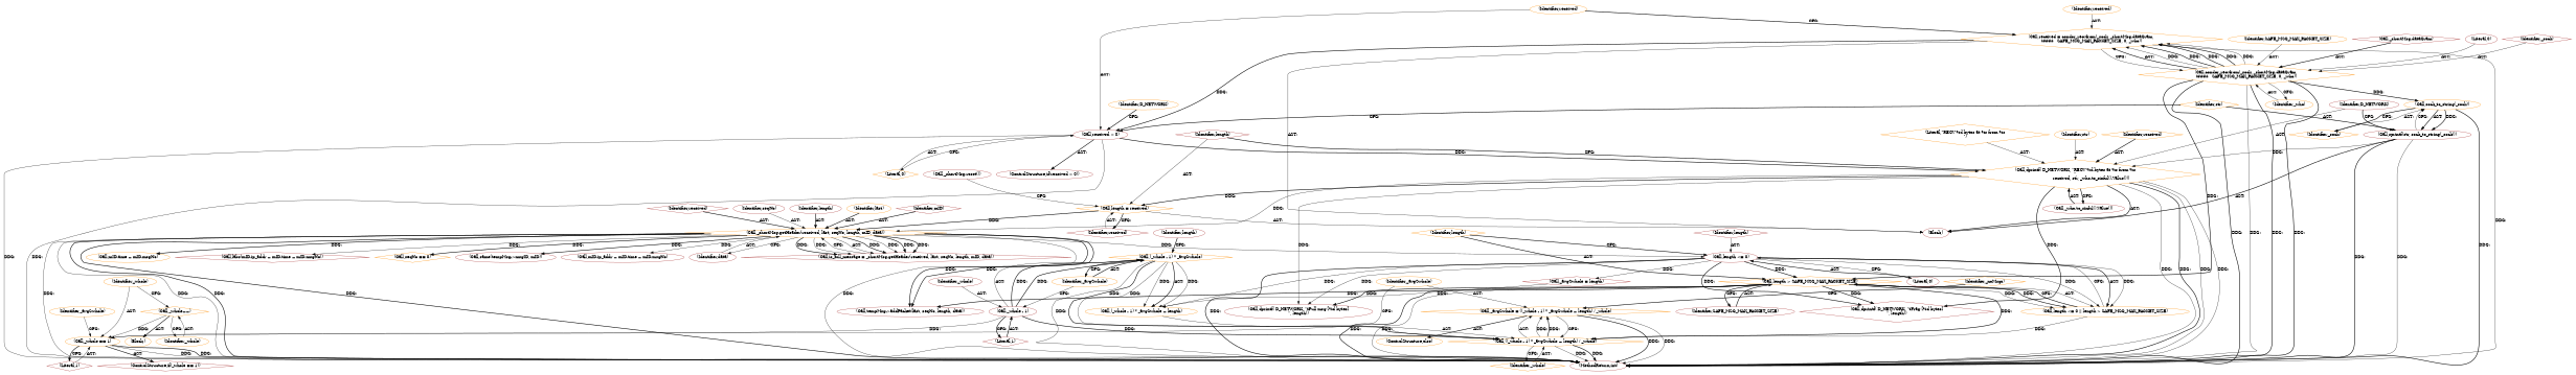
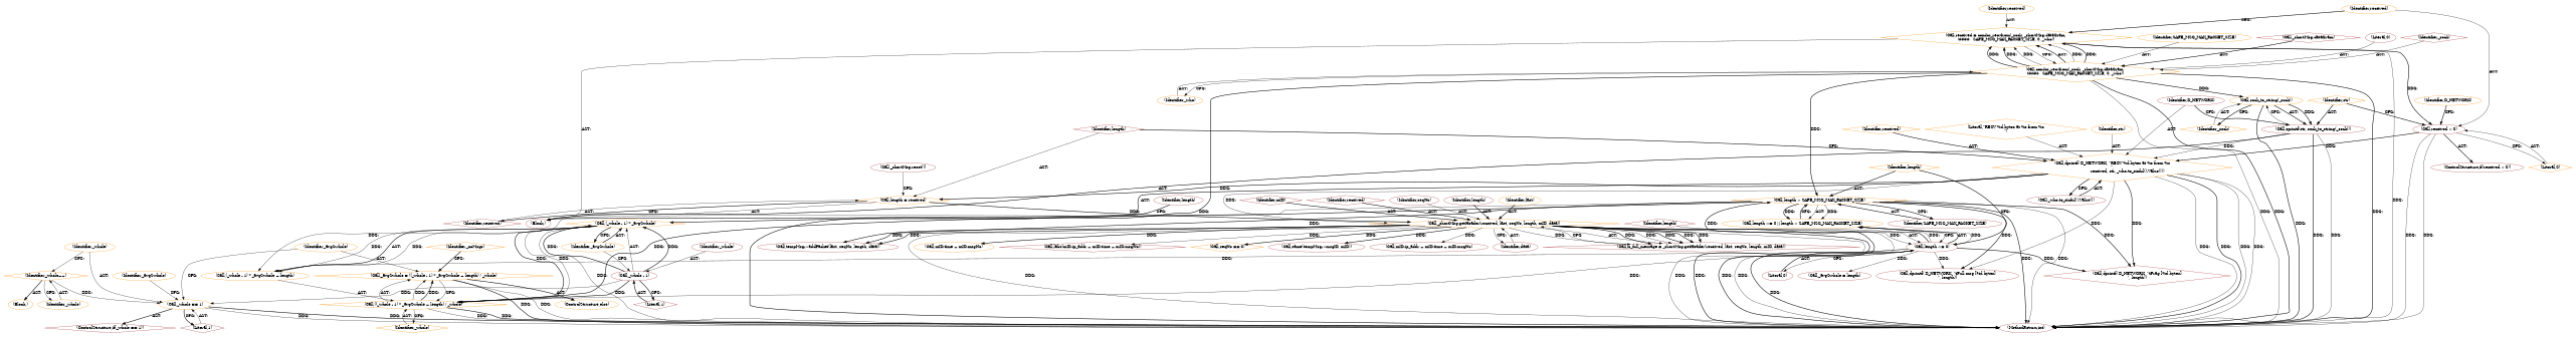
  digraph {
    node [color=darkorange shape=ellipse]
    edge [style=solid]
    n1 [label="(Call,_avgSwhole = ((_whole - 1) * _avgSwhole + length) / _whole)" shape=diamond]
    n2 [label="(Call,((_whole - 1) * _avgSwhole + length) / _whole)" shape=diamond]
    n3 [label="(ControlStructure,else)"]
    n4 [color=brown label="(MethodReturn,int)"]
    n5 [label="(Identifier,_whole)" shape=diamond]
    n6 [label="(Call,(_whole - 1) * _avgSwhole)" shape=diamond]
    n7 [label="(Call,(_whole - 1) * _avgSwhole + length)"]
    n8 [label="(Identifier,_avgSwhole)"]
    n9 [color=brown label="(Call,_whole - 1)"]
    n10 [color=brown label="(Literal,1)" shape=diamond]
    n11 [label="(Call,_whole == 1)"]
    n12 [color=brown label="(ControlStructure,if(_whole == 1))" shape=diamond]
    n13 [color=brown label="(Literal,1)" shape=diamond]
-   n14 [label="(Call,_whole++)" shape=diamond]
+   n14 [label="(Identifier,_whole++)" shape=diamond]
    n15 [label="(Identifier,_whole)"]
    n16 [label="(Block,)"]
    n17 [label="(Call,length > SAFE_MSG_MAX_PACKET_SIZE)" shape=diamond]
    n18 [color=brown label="(Call,dprintf( D_NETWORK, \"\tFull msg [%d bytes]\n\", length))"]
    n19 [label="(Call,length <= 0 || length > SAFE_MSG_MAX_PACKET_SIZE)"]
    n20 [color=brown label="(Call,dprintf( D_NETWORK, \"\tFrag [%d bytes]\n\", length))" shape=diamond]
    n21 [color=brown label="(Identifier,SAFE_MSG_MAX_PACKET_SIZE)"]
    n22 [color=brown label="(Call,tempMsg->addPacket(last, seqNo, length, data))"]
-   n23 [color=brown label="(Call,_avgSwhole = length)" shape=diamond]
+   n23 [color=brown label="(Call,_avgSwhole = length)"]
    n24 [color=brown label="(Call,length <= 0)"]
    n25 [color=brown label="(Literal,0)"]
    n26 [label="(Call,_shortMsg.getHeader(received, last, seqNo, length, mID, data))" shape=diamond]
    n27 [label="(Call,mID.time + mID.msgNo)"]
    n28 [color=brown label="(Call,labs(mID.ip_addr + mID.time + mID.msgNo))" shape=diamond]
    n29 [label="(Call,seqNo == 0)" shape=diamond]
    n30 [color=brown label="(Call,same(tempMsg->msgID, mID))"]
    n31 [color=brown label="(Call,mID.ip_addr + mID.time + mID.msgNo)"]
    n32 [color=brown label="(Identifier,data)"]
    n33 [color=brown label="(Call,is_full_message = _shortMsg.getHeader(received, last, seqNo, length, mID, data))" shape=diamond]
    n34 [label="(Call,dprintf( D_NETWORK, \"RECV %d bytes at %s from %s\n\",\n                         received, str, _who.to_sinful().Value()))" shape=diamond]
    n35 [label="(Call,length = received)" shape=diamond]
    n36 [color=brown label="(Call,_who.to_sinful().Value())"]
    n37 [color=brown label="(Block,)"]
    n38 [color=brown label="(Identifier,received)" shape=diamond]
    n39 [color=brown label="(Call,received < 0)"]
    n40 [label="(Literal,0)" shape=diamond]
    n41 [color=brown label="(ControlStructure,if(received < 0))"]
    n42 [label="(Call,received = condor_recvfrom(_sock, _shortMsg.dataGram, \n\t\t\t\t\t\t\t   SAFE_MSG_MAX_PACKET_SIZE, 0, _who))" shape=diamond]
    n43 [label="(Call,condor_recvfrom(_sock, _shortMsg.dataGram, \n\t\t\t\t\t\t\t   SAFE_MSG_MAX_PACKET_SIZE, 0, _who))" shape=diamond]
    n44 [label="(Call,sock_to_string(_sock))"]
    n45 [label="(Identifier,_who)"]
    n46 [color=brown label="(Call,sprintf(str, sock_to_string(_sock)))"]
    n47 [label="(Identifier,_sock)" shape=diamond]
    n48 [color=brown label="(Identifier,length)"]
    n49 [color=brown label="(Identifier,D_NETWORK)"]
    n50 [color=brown label="(Identifier,length)" shape=diamond]
    n51 [label="(Literal,\"RECV %d bytes at %s from %s\n\")" shape=diamond]
    n52 [label="(Identifier,str)" shape=diamond]
    n53 [color=brown label="(Identifier,_whole)"]
    n54 [label="(Identifier,last)"]
    n55 [label="(Identifier,received)"]
    n56 [label="(Identifier,SAFE_MSG_MAX_PACKET_SIZE)"]
    n57 [color=brown label="(Identifier,length)" shape=diamond]
    n58 [label="(Identifier,received)"]
    n59 [color=brown label="(Identifier,mID)" shape=diamond]
    n60 [label="(Identifier,_whole)"]
    n61 [color=brown label="(Call,_shortMsg.dataGram)" shape=diamond]
    n62 [color=brown label="(Literal,0)"]
    n63 [label="(Identifier,str)"]
    n64 [color=brown label="(Identifier,received)" shape=diamond]
    n65 [color=brown label="(Identifier,length)"]
    n66 [label="(Identifier,D_NETWORK)"]
    n67 [label="(Identifier,_avgSwhole)"]
    n68 [label="(Identifier,_avgSwhole)"]
    n69 [color=brown label="(Identifier,seqNo)"]
    n70 [color=brown label="(Identifier,_sock)" shape=diamond]
    n71 [label="(Identifier,_noMsgs)" shape=diamond]
    n72 [label="(Identifier,received)" shape=diamond]
    n73 [label="(Identifier,length)" shape=diamond]
    n74 [color=brown label="(Call,_shortMsg.reset())"]
    n1 -> n2 [label="CFG: "]
    n1 -> n3 [label="AST: " style=bold]
    n1 -> n4 [label="DDG: " style=bold]
    n1 -> n4 [label="DDG: "]
    n2 -> n1 [label="AST: "]
    n2 -> n1 [label="DDG: "]
    n2 -> n1 [label="DDG: " style=bold]
    n2 -> n4 [label="DDG: "]
    n2 -> n4 [label="DDG: " style=bold]
    n2 -> n5 [label="CFG: "]
    n5 -> n2 [label="AST: "]
    n6 -> n2 [label="DDG: " style=bold]
    n6 -> n2 [label="DDG: "]
    n6 -> n4 [label="DDG: "]
    n6 -> n7 [label="AST: " style=bold]
    n6 -> n7 [label="DDG: "]
    n6 -> n7 [label="DDG: "]
    n6 -> n8 [label="CFG: " style=bold]
    n7 -> n2 [label="AST: "]
    n8 -> n6 [label="AST: " style=bold]
    n8 -> n9 [label="CFG: "]
    n9 -> n2 [label="DDG: " style=bold]
    n9 -> n6 [label="AST: "]
    n9 -> n6 [label="DDG: " style=bold]
    n9 -> n6 [label="DDG: " style=bold]
    n9 -> n10 [label="CFG: " style=bold]
    n9 -> n11 [label="DDG: "]
    n10 -> n9 [label="AST: " style=bold]
    n11 -> n4 [label="DDG: " style=bold]
    n11 -> n4 [label="DDG: "]
    n11 -> n12 [label="AST: " style=bold]
    n11 -> n13 [label="CFG: " style=bold]
    n13 -> n11 [label="AST: "]
    n14 -> n11 [label="DDG: "]
    n14 -> n15 [label="CFG: "]
    n14 -> n16 [label="AST: " style=bold]
    n15 -> n14 [label="AST: "]
    n17 -> n2 [label="DDG: " style=bold]
    n17 -> n4 [label="DDG: " style=bold]
    n17 -> n4 [label="DDG: "]
-   n23 -> n7 [label="DDG: "]
+   n17 -> n7 [label="DDG: "]
    n17 -> n18 [label="DDG: " style=bold]
    n17 -> n19 [label="AST: "]
    n17 -> n19 [label="DDG: "]
    n17 -> n19 [label="DDG: " style=bold]
    n17 -> n20 [label="DDG: " style=bold]
    n17 -> n21 [label="CFG: " style=bold]
    n17 -> n22 [label="DDG: " style=bold]
    n19 -> n17 [label="CFG: " style=bold]
    n19 -> n24 [label="CFG: "]
    n21 -> n17 [label="AST: " style=bold]
-   n19 -> n2 [label="DDG: "]
+   n24 -> n2 [label="DDG: "]
    n24 -> n4 [label="DDG: " style=bold]
    n24 -> n7 [label="DDG: "]
    n24 -> n17 [label="DDG: " style=bold]
    n24 -> n18 [label="DDG: "]
    n24 -> n19 [label="AST: " style=bold]
    n24 -> n19 [label="DDG: "]
    n24 -> n19 [label="DDG: "]
    n24 -> n20 [label="DDG: " style=bold]
    n24 -> n23 [label="DDG: "]
    n24 -> n25 [label="CFG: "]
    n25 -> n24 [label="AST: " style=bold]
    n26 -> n4 [label="DDG: "]
    n26 -> n4 [label="DDG: "]
    n26 -> n4 [label="DDG: "]
    n26 -> n4 [label="DDG: " style=bold]
    n26 -> n4 [label="DDG: " style=bold]
    n26 -> n22 [label="DDG: " style=bold]
    n26 -> n22 [label="DDG: " style=bold]
    n26 -> n24 [label="DDG: "]
    n26 -> n27 [label="DDG: " style=bold]
    n26 -> n28 [label="DDG: "]
    n26 -> n29 [label="DDG: " style=bold]
    n26 -> n30 [label="DDG: " style=bold]
    n26 -> n31 [label="DDG: "]
    n26 -> n32 [label="CFG: "]
    n26 -> n33 [label="AST: "]
    n26 -> n33 [label="DDG: " style=bold]
    n26 -> n33 [label="DDG: "]
    n26 -> n33 [label="DDG: " style=bold]
    n26 -> n33 [label="DDG: " style=bold]
    n26 -> n33 [label="DDG: " style=bold]
    n26 -> n33 [label="DDG: "]
    n32 -> n26 [label="AST: "]
    n33 -> n26 [label="CFG: "]
    n34 -> n4 [label="DDG: "]
    n34 -> n4 [label="DDG: " style=bold]
    n34 -> n4 [label="DDG: "]
    n34 -> n4 [label="DDG: "]
    n34 -> n18 [label="DDG: "]
    n34 -> n20 [label="DDG: " style=bold]
    n34 -> n26 [label="DDG: "]
    n34 -> n35 [label="DDG: " style=bold]
    n34 -> n36 [label="CFG: " style=bold]
    n34 -> n37 [label="AST: " style=bold]
    n35 -> n26 [label="DDG: " style=bold]
    n35 -> n37 [label="AST: "]
    n35 -> n38 [label="CFG: " style=bold]
    n36 -> n34 [label="AST: " style=bold]
    n38 -> n35 [label="AST: "]
    n39 -> n4 [label="DDG: "]
    n39 -> n4 [label="DDG: "]
    n39 -> n34 [label="DDG: " style=bold]
    n39 -> n40 [label="CFG: "]
    n39 -> n41 [label="AST: " style=bold]
    n40 -> n39 [label="AST: "]
    n42 -> n4 [label="DDG: "]
    n42 -> n37 [label="AST: "]
    n42 -> n39 [label="DDG: " style=bold]
    n42 -> n43 [label="CFG: "]
    n43 -> n4 [label="DDG: " style=bold]
    n43 -> n4 [label="DDG: "]
    n43 -> n4 [label="DDG: " style=bold]
    n43 -> n4 [label="DDG: " style=bold]
    n43 -> n17 [label="DDG: " style=bold]
    n43 -> n42 [label="AST: " style=bold]
    n43 -> n42 [label="DDG: "]
    n43 -> n42 [label="DDG: " style=bold]
    n43 -> n42 [label="DDG: " style=bold]
    n43 -> n42 [label="DDG: " style=bold]
    n43 -> n42 [label="DDG: "]
    n43 -> n44 [label="DDG: " style=bold]
    n43 -> n45 [label="CFG: "]
    n44 -> n4 [label="DDG: " style=bold]
    n44 -> n46 [label="AST: " style=bold]
    n44 -> n46 [label="DDG: " style=bold]
    n44 -> n47 [label="CFG: " style=bold]
    n45 -> n43 [label="AST: "]
    n46 -> n4 [label="DDG: "]
    n46 -> n4 [label="DDG: " style=bold]
    n46 -> n34 [label="DDG: "]
    n46 -> n37 [label="AST: " style=bold]
    n46 -> n44 [label="CFG: "]
    n47 -> n44 [label="AST: "]
    n48 -> n26 [label="AST: " style=bold]
    n49 -> n34 [label="AST: "]
    n49 -> n46 [label="CFG: " style=bold]
    n50 -> n34 [label="CFG: " style=bold]
    n50 -> n35 [label="AST: "]
    n51 -> n34 [label="AST: "]
    n52 -> n39 [label="CFG: " style=bold]
    n52 -> n46 [label="AST: " style=bold]
    n53 -> n9 [label="AST: "]
    n54 -> n26 [label="AST: " style=bold]
    n55 -> n42 [label="AST: "]
    n56 -> n43 [label="AST: "]
    n57 -> n24 [label="AST: "]
    n58 -> n39 [label="AST: "]
    n58 -> n42 [label="CFG: " style=bold]
    n59 -> n26 [label="AST: " style=bold]
    n60 -> n11 [label="AST: "]
    n60 -> n14 [label="CFG: "]
    n61 -> n43 [label="AST: " style=bold]
    n62 -> n43 [label="AST: "]
    n63 -> n34 [label="AST: "]
    n64 -> n26 [label="AST: " style=bold]
    n65 -> n6 [label="CFG: " style=bold]
    n66 -> n39 [label="CFG: " style=bold]
    n67 -> n11 [label="CFG: "]
    n68 -> n1 [label="AST: "]
    n68 -> n11 [label="CFG: "]
    n69 -> n26 [label="AST: "]
    n70 -> n43 [label="AST: "]
    n71 -> n1 [label="CFG: " style=bold]
    n72 -> n34 [label="AST: " style=bold]
    n73 -> n17 [label="AST: " style=bold]
    n73 -> n24 [label="CFG: " style=bold]
    n74 -> n35 [label="CFG: "]
  }
